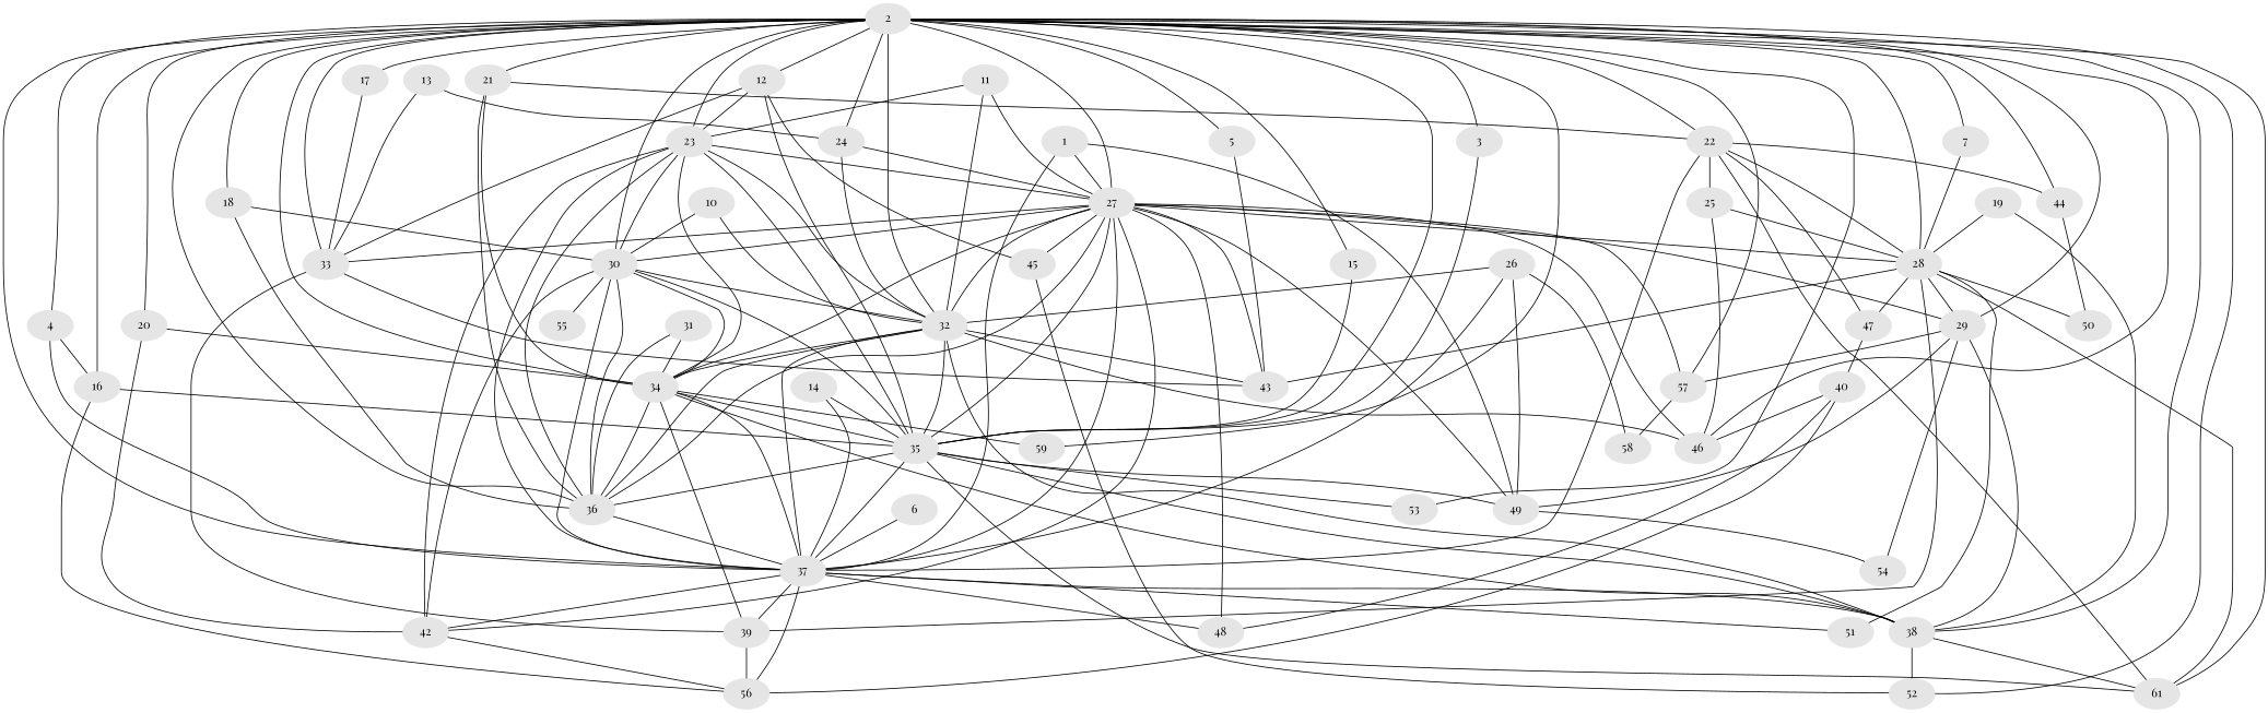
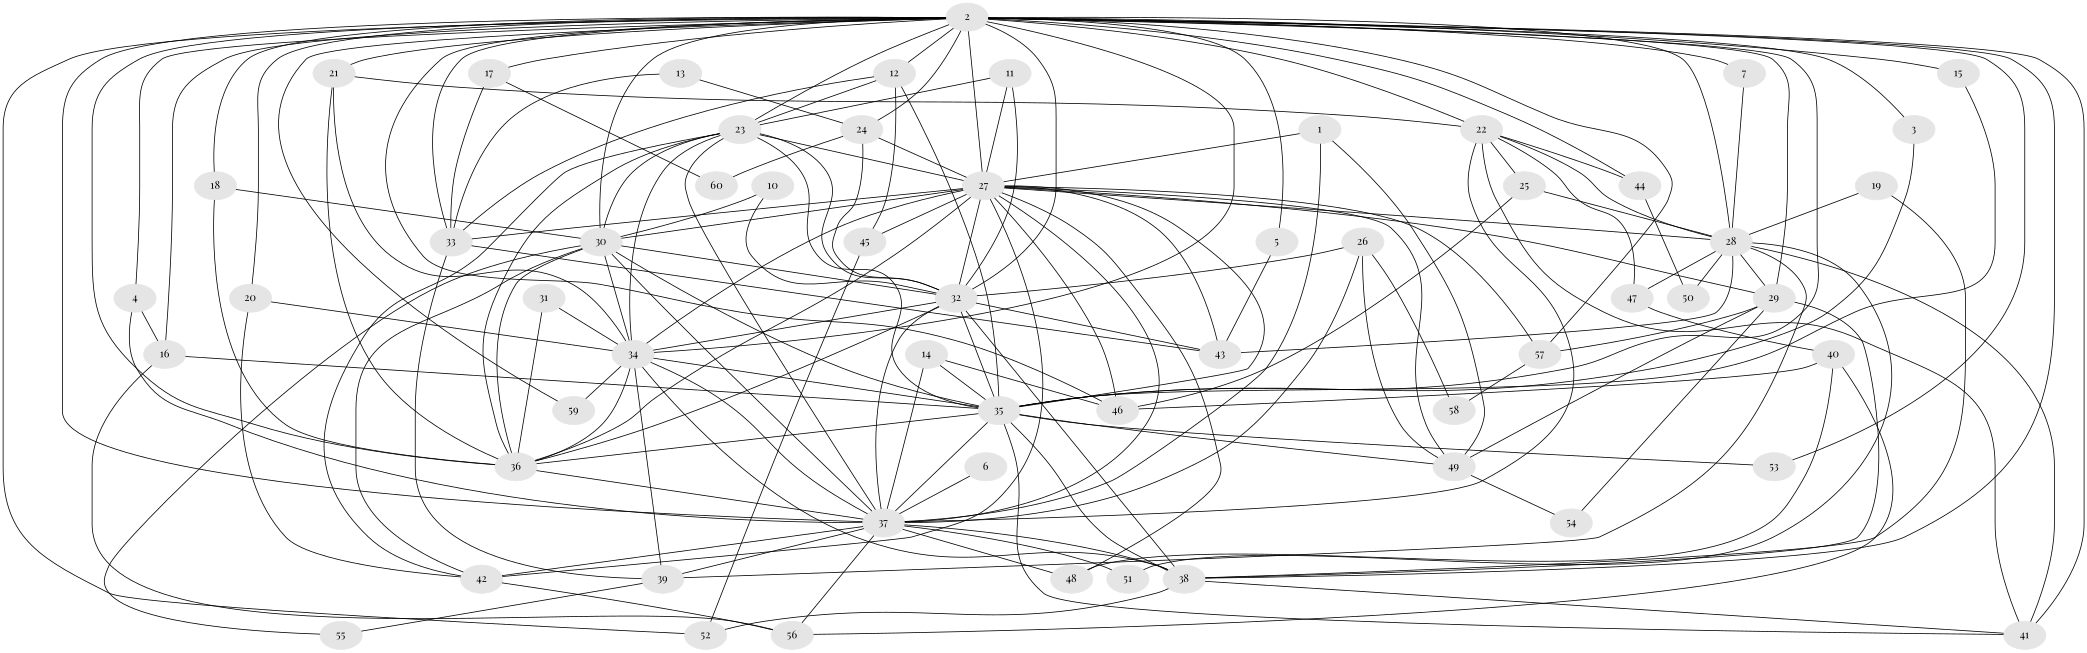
  graph {
    fontname="Playfair Display"
    node [color=gray90 fontname="Playfair Display" style=filled]
    edge [fontname="Playfair Display" weight=1.0]
    1
    27
    37
    49
    28
    29
    30
    32
    33
    34
    35
    36
    45
    46
    57
    43
    42
    48
    38
    56
    39
    51
    54
    2
    3
    4
    5
    7
    12
    15
    16
    17
    18
    21
    22
    23
    24
-   41 [label=61]
+   41
    44
    52
    53
    59
    20
+   60
    25
    47
    50
    55
    58
    6
    10
    11
    13
    14
    19
    40
    26
    31
    1 -- 27
    1 -- 37
    1 -- 49
    27 -- 37 [weight=2.0]
    27 -- 49
    27 -- 28
    27 -- 29
    27 -- 30 [weight=2.0]
    27 -- 32
    27 -- 33
    27 -- 34
    27 -- 35
    27 -- 36
    27 -- 45
    27 -- 46
    27 -- 57
    27 -- 43
    27 -- 42
    27 -- 48
    37 -- 42
    37 -- 48
    37 -- 38
    37 -- 56
    37 -- 39
    37 -- 51
    49 -- 54
    28 -- 29
    28 -- 43
    28 -- 39
    28 -- 51
    28 -- 41
    28 -- 47
    28 -- 50
    29 -- 49
    29 -- 57
    29 -- 38
    29 -- 54
    30 -- 37
    30 -- 32
    30 -- 34
    30 -- 35
    30 -- 36
    30 -- 42
    30 -- 55
    32 -- 37
    32 -- 34
    32 -- 35
    32 -- 36
-   32 -- 46
+   14 -- 46
    32 -- 43
    32 -- 38
    33 -- 43
    33 -- 39
    34 -- 37
    34 -- 35 [weight=3.0]
    34 -- 36 [weight=2.0]
    34 -- 38 [weight=2.0]
    34 -- 39
    34 -- 59
    35 -- 37
    35 -- 49
    35 -- 36
    35 -- 38
    35 -- 41
    35 -- 53
    36 -- 37
    45 -- 52
    57 -- 58
    42 -- 56
    38 -- 41
    38 -- 52
-   39 -- 56
+   39 -- 55
    2 -- 27 [weight=3.0]
    2 -- 37 [weight=3.0]
    2 -- 28 [weight=2.0]
    2 -- 29
    2 -- 30 [weight=2.0]
    2 -- 32 [weight=3.0]
    2 -- 33 [weight=2.0]
    2 -- 34 [weight=3.0]
    2 -- 35 [weight=3.0]
    2 -- 36 [weight=2.0]
    2 -- 46
    2 -- 57
    2 -- 38
    2 -- 3
    2 -- 4
    2 -- 5
    2 -- 7
    2 -- 12
    2 -- 15
    2 -- 16
    2 -- 17 [weight=2.0]
    2 -- 18
    2 -- 21
    2 -- 22 [weight=2.0]
    2 -- 23 [weight=2.0]
    2 -- 24
    2 -- 41 [weight=2.0]
    2 -- 44
    2 -- 52
    2 -- 53
    2 -- 59 [weight=2.0]
    2 -- 20
    3 -- 35
    4 -- 37
    4 -- 16
    5 -- 43
    7 -- 28
    12 -- 33
    12 -- 35
    12 -- 45
    12 -- 23
    15 -- 35
    16 -- 35
    16 -- 56
    17 -- 33
+   17 -- 60
    18 -- 30
    18 -- 36
    21 -- 34
    21 -- 36
    21 -- 22
    22 -- 37
    22 -- 28
    22 -- 41
    22 -- 44
    22 -- 25
    22 -- 47
    23 -- 27
    23 -- 37
    23 -- 30 [weight=2.0]
    23 -- 32
    23 -- 34
    23 -- 35
    23 -- 36 [weight=2.0]
    23 -- 42
    24 -- 27
    24 -- 32
+   24 -- 60
    44 -- 50
    20 -- 34 [weight=2.0]
    20 -- 42
    25 -- 28
    25 -- 46
    47 -- 40
    6 -- 37
    10 -- 30
    10 -- 32
    11 -- 27
    11 -- 32
    11 -- 23
    13 -- 33
    13 -- 24
    14 -- 37
    14 -- 35
    19 -- 28
    19 -- 38
    40 -- 46
    40 -- 48
    40 -- 56
    26 -- 37
    26 -- 49
    26 -- 32
    26 -- 58
    31 -- 34
    31 -- 36
  }
